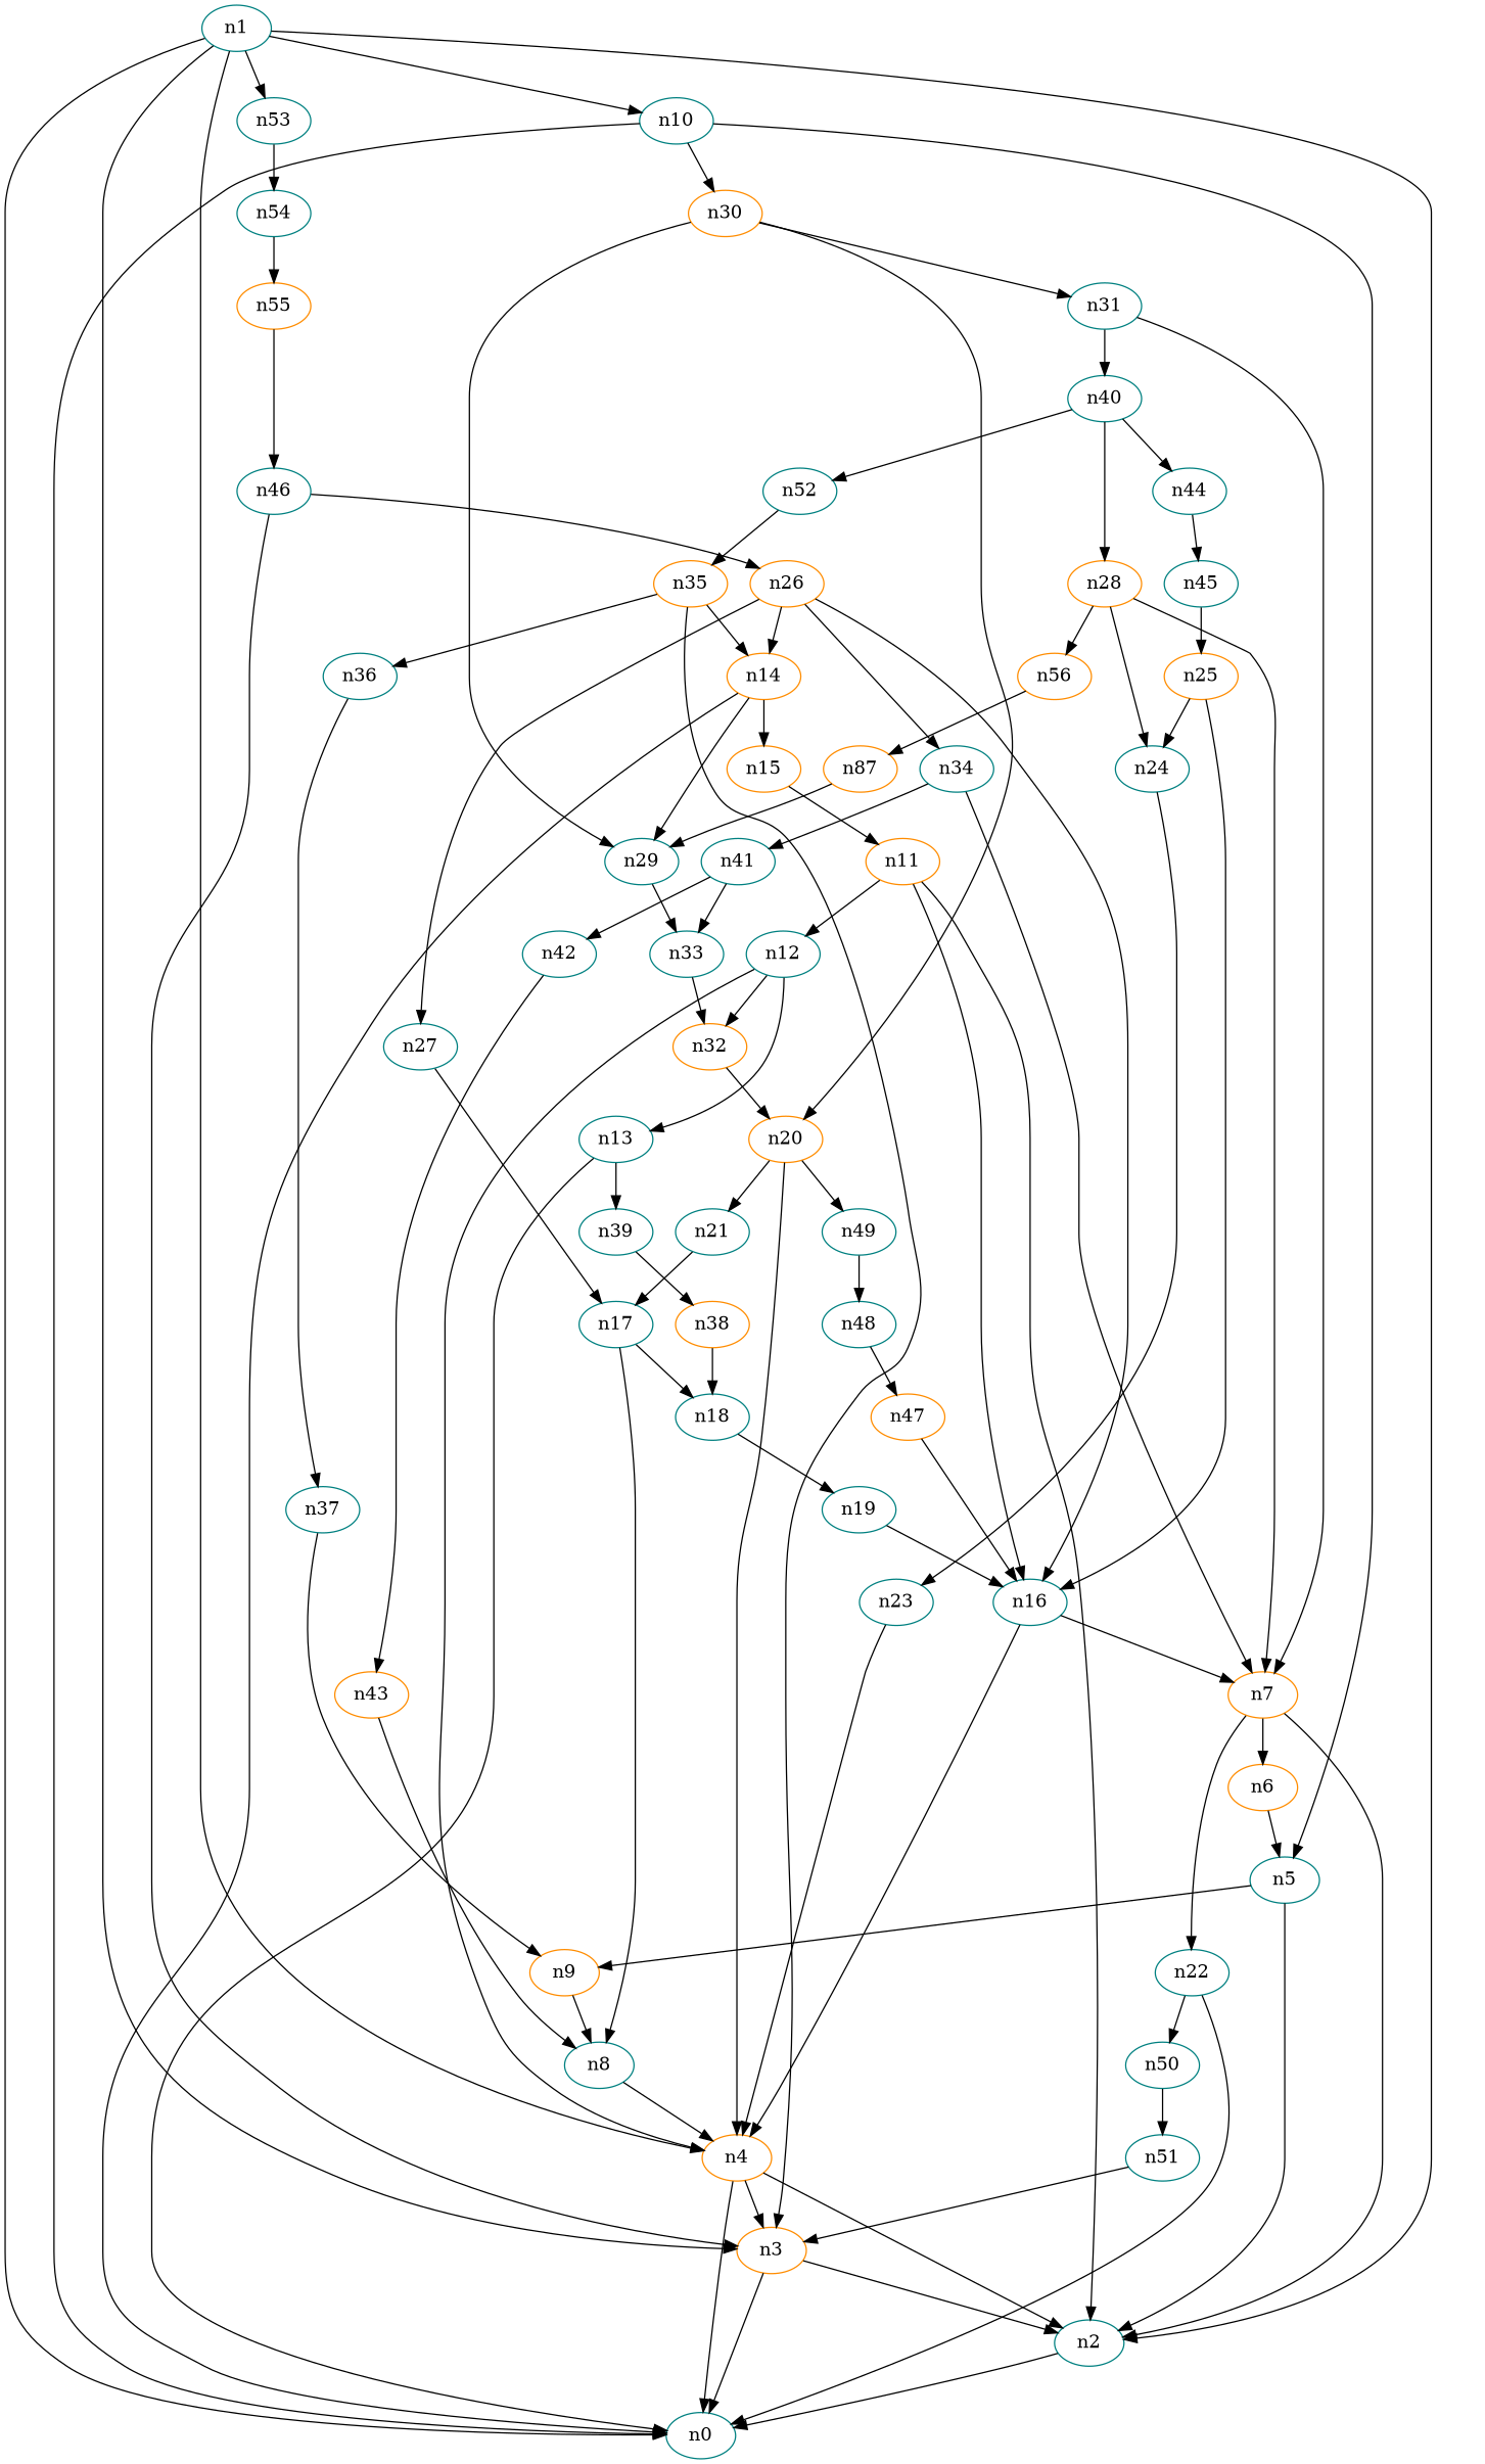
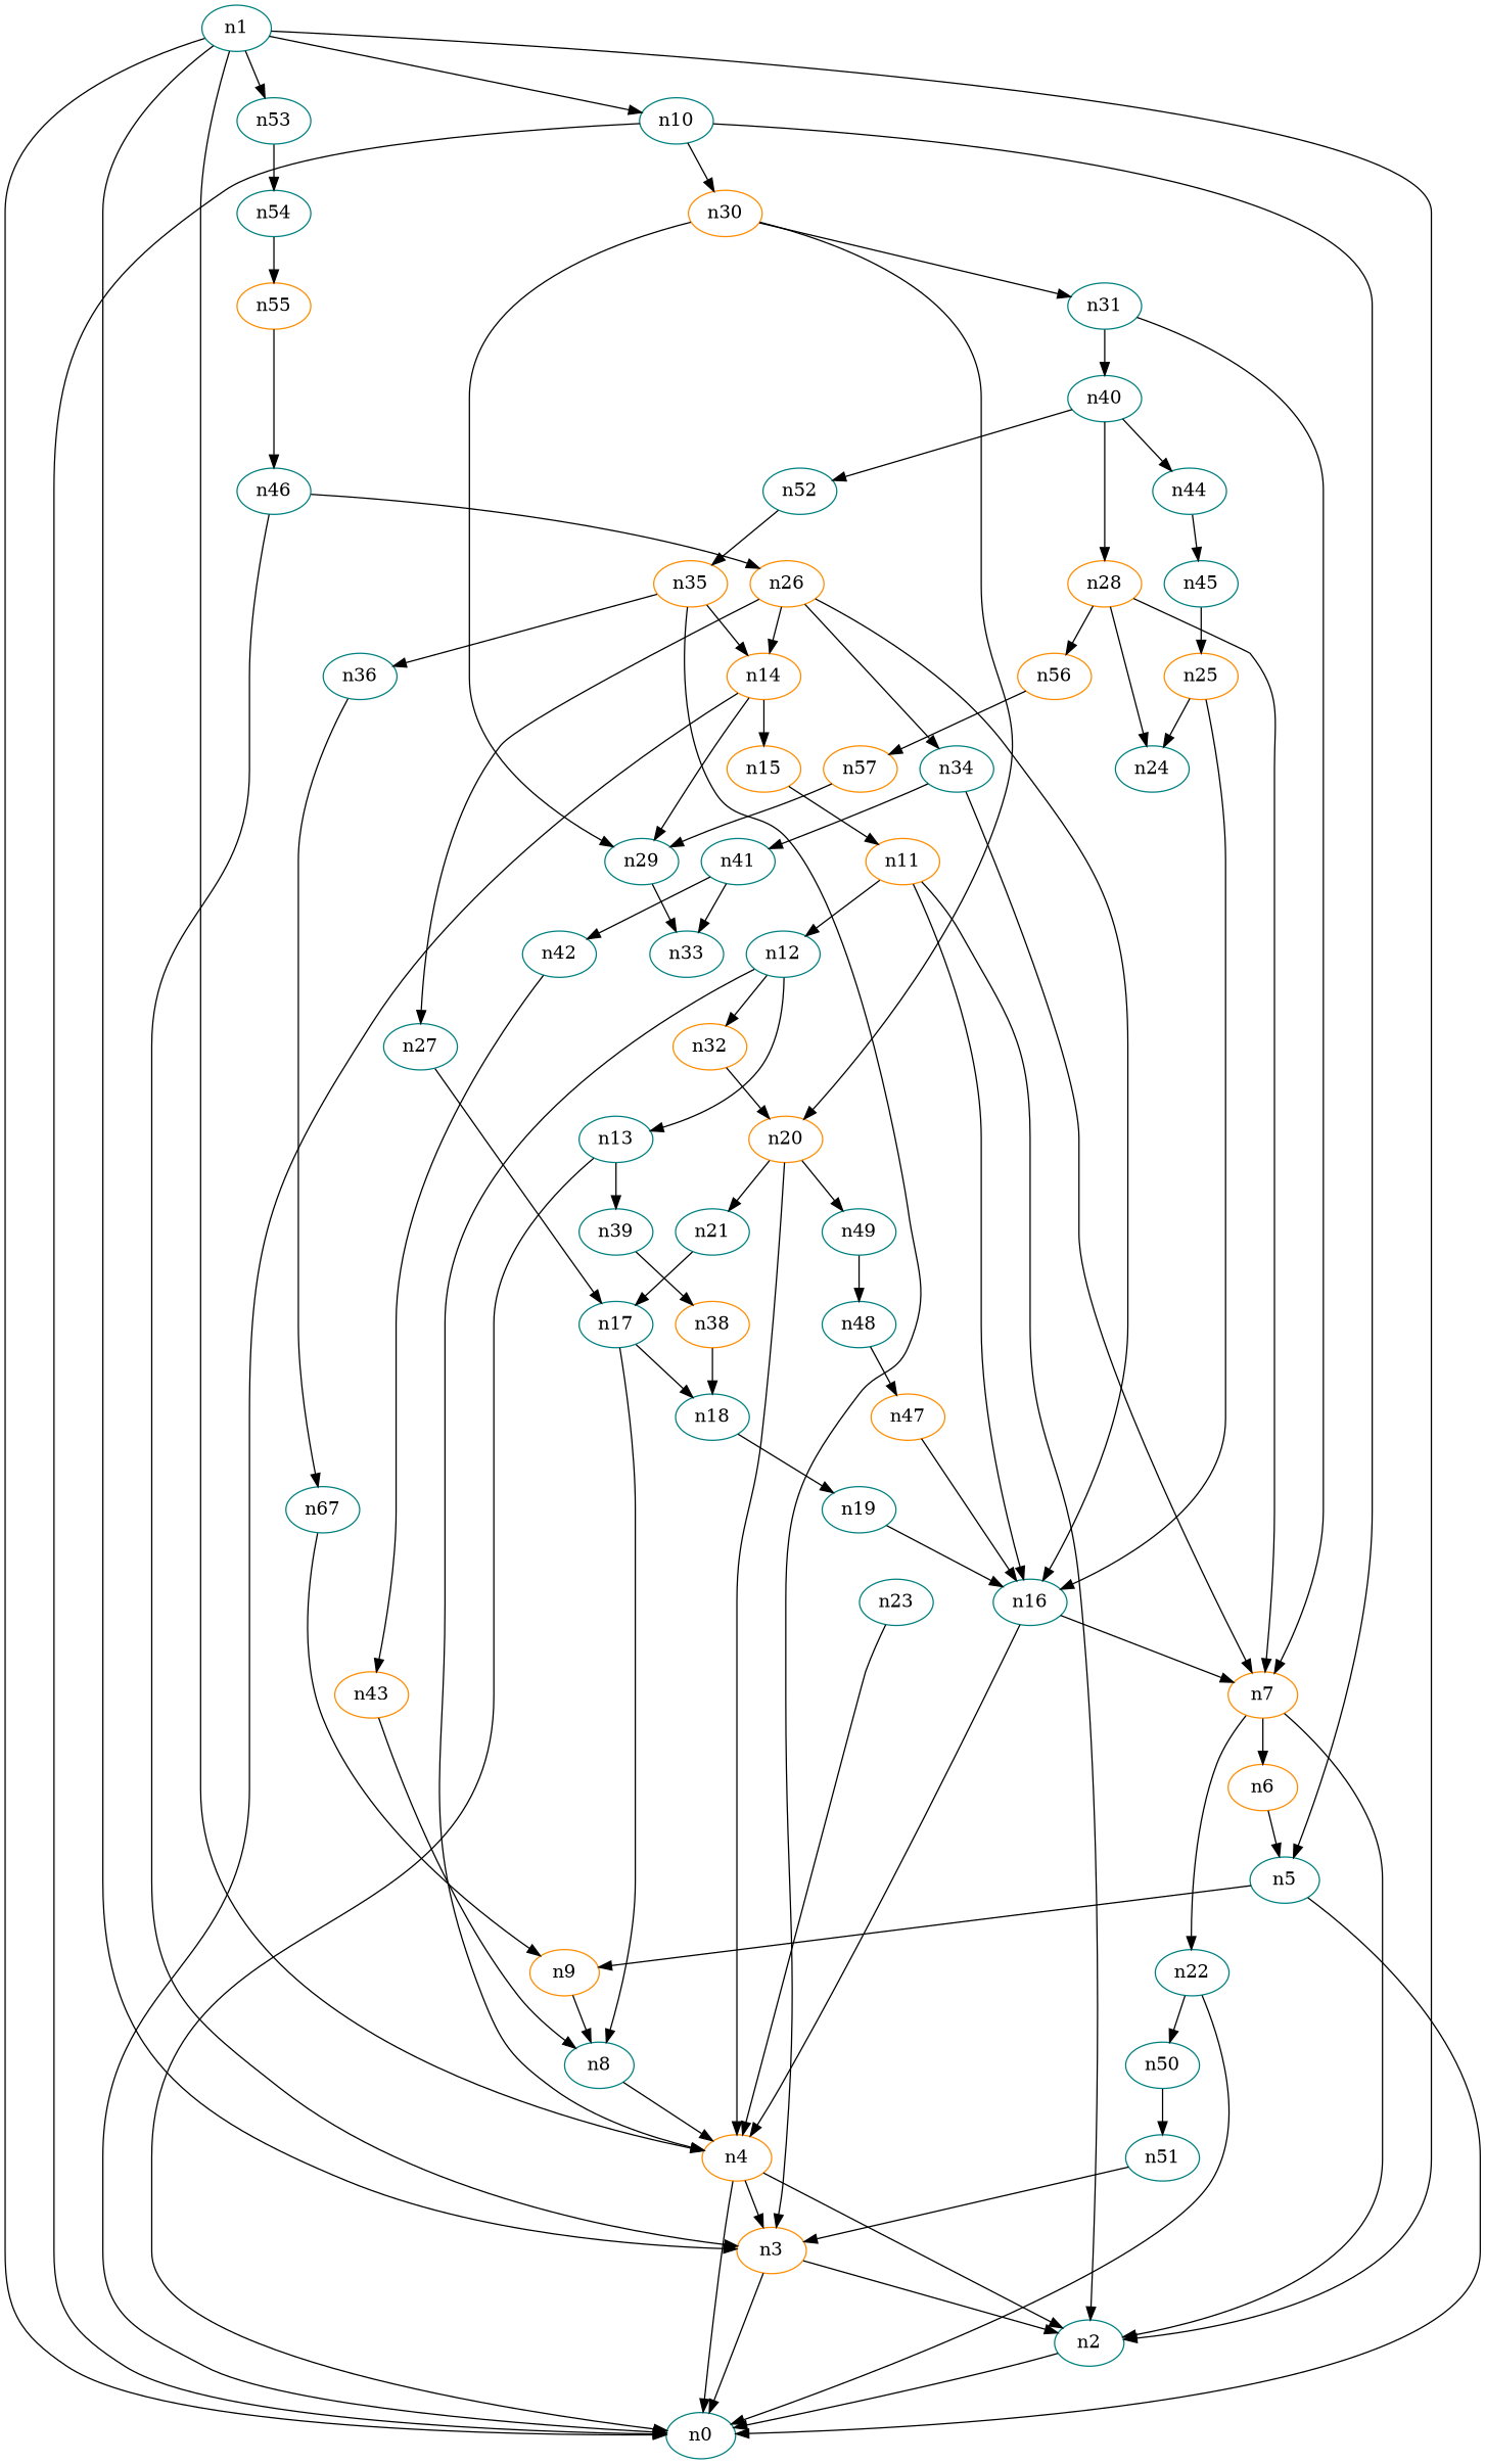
  digraph {
    node [color=teal]
    n1
    n0
    n2
    n3 [color=darkorange]
    n4 [color=darkorange]
    n10
    n53
    n5
    n30 [color=darkorange]
    n54
    n9 [color=darkorange]
    n29
    n20 [color=darkorange]
    n31
    n55 [color=darkorange]
    n8
    n6 [color=darkorange]
    n7 [color=darkorange]
    n22
    n50
    n51
    n33
    n21
    n49
    n40
    n11 [color=darkorange]
    n12
    n16
    n13
    n32 [color=darkorange]
    n39
    n38 [color=darkorange]
    n18
    n14 [color=darkorange]
    n15 [color=darkorange]
    n17
    n19
    n48
    n47 [color=darkorange]
    n23
    n24
    n25 [color=darkorange]
    n26 [color=darkorange]
    n27
    n34
    n41
    n42
    n28 [color=darkorange]
    n56 [color=darkorange]
-   n57 [color=darkorange label=n87]
+   n57 [color=darkorange]
    n44
    n52
    n45
    n35 [color=darkorange]
    n43 [color=darkorange]
    n36
-   n37
+   n37 [label=n67]
    n46
    n1 -> n0
    n1 -> n2
    n1 -> n3
    n1 -> n4
    n1 -> n10
    n1 -> n53
    n2 -> n0
    n3 -> n0
    n3 -> n2
    n4 -> n0
    n4 -> n2
    n4 -> n3
    n10 -> n0
    n10 -> n5
    n10 -> n30
    n53 -> n54
-   n5 -> n2
+   n5 -> n0
    n5 -> n9
    n30 -> n29
    n30 -> n20
    n30 -> n31
    n54 -> n55
    n9 -> n8
    n29 -> n33
    n20 -> n4
    n20 -> n21
    n20 -> n49
    n31 -> n7
    n31 -> n40
    n55 -> n46
    n8 -> n4
    n6 -> n5
    n7 -> n2
    n7 -> n6
    n7 -> n22
    n22 -> n0
    n22 -> n50
    n50 -> n51
    n51 -> n3
-   n33 -> n32
    n21 -> n17
    n49 -> n48
    n40 -> n28
    n40 -> n44
    n40 -> n52
    n11 -> n2
    n11 -> n12
    n11 -> n16
    n12 -> n4
    n12 -> n13
    n12 -> n32
    n16 -> n4
    n16 -> n7
    n13 -> n0
    n13 -> n39
    n32 -> n20
    n39 -> n38
    n38 -> n18
    n18 -> n19
    n14 -> n0
    n14 -> n29
    n14 -> n15
    n15 -> n11
    n17 -> n8
    n17 -> n18
    n19 -> n16
    n48 -> n47
    n47 -> n16
    n23 -> n4
-   n24 -> n23
    n25 -> n16
    n25 -> n24
    n26 -> n16
    n26 -> n14
    n26 -> n27
    n26 -> n34
    n27 -> n17
    n34 -> n7
    n34 -> n41
    n41 -> n33
    n41 -> n42
    n42 -> n43
    n28 -> n7
    n28 -> n24
    n28 -> n56
    n56 -> n57
    n57 -> n29
    n44 -> n45
    n52 -> n35
    n45 -> n25
    n35 -> n3
    n35 -> n14
    n35 -> n36
    n43 -> n8
    n36 -> n37
    n37 -> n9
    n46 -> n3
    n46 -> n26
  }
